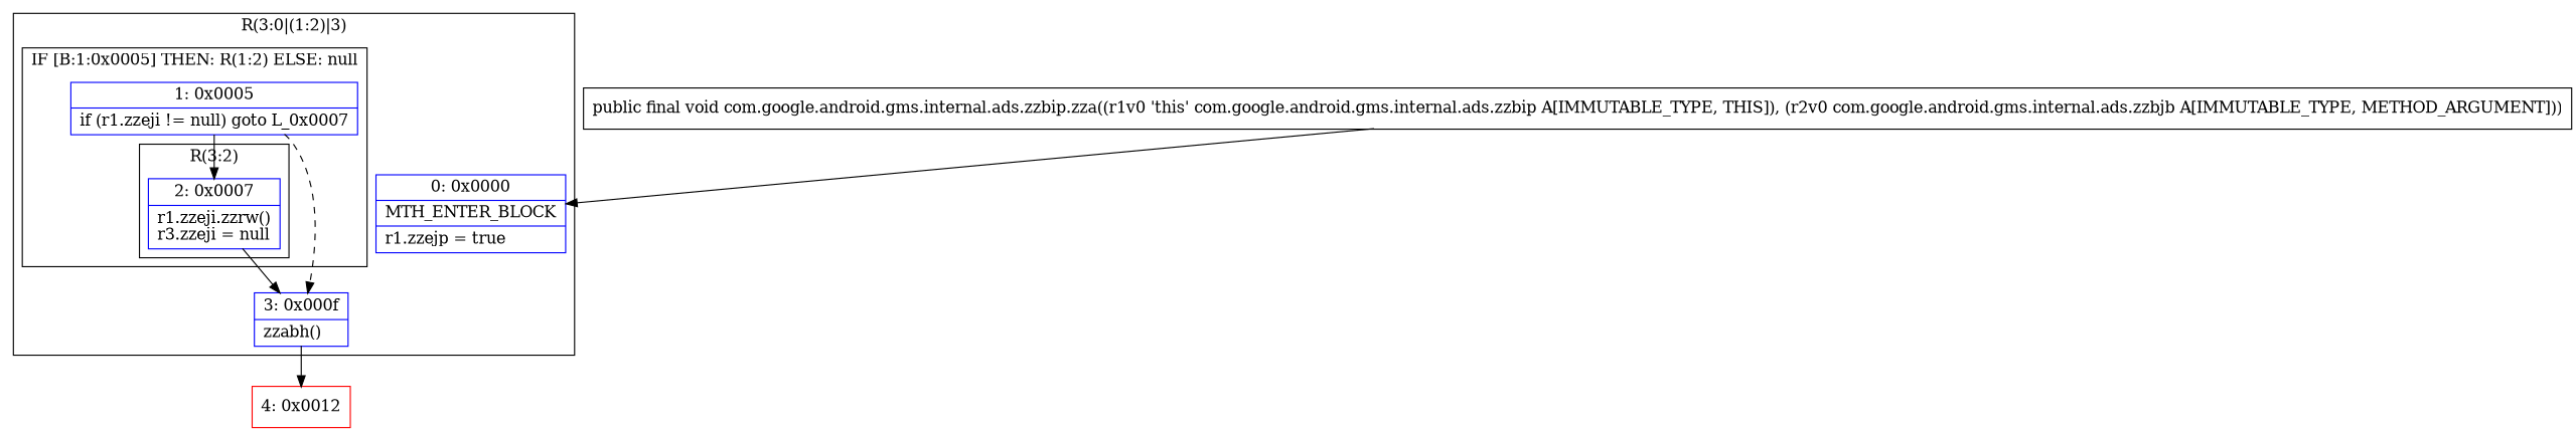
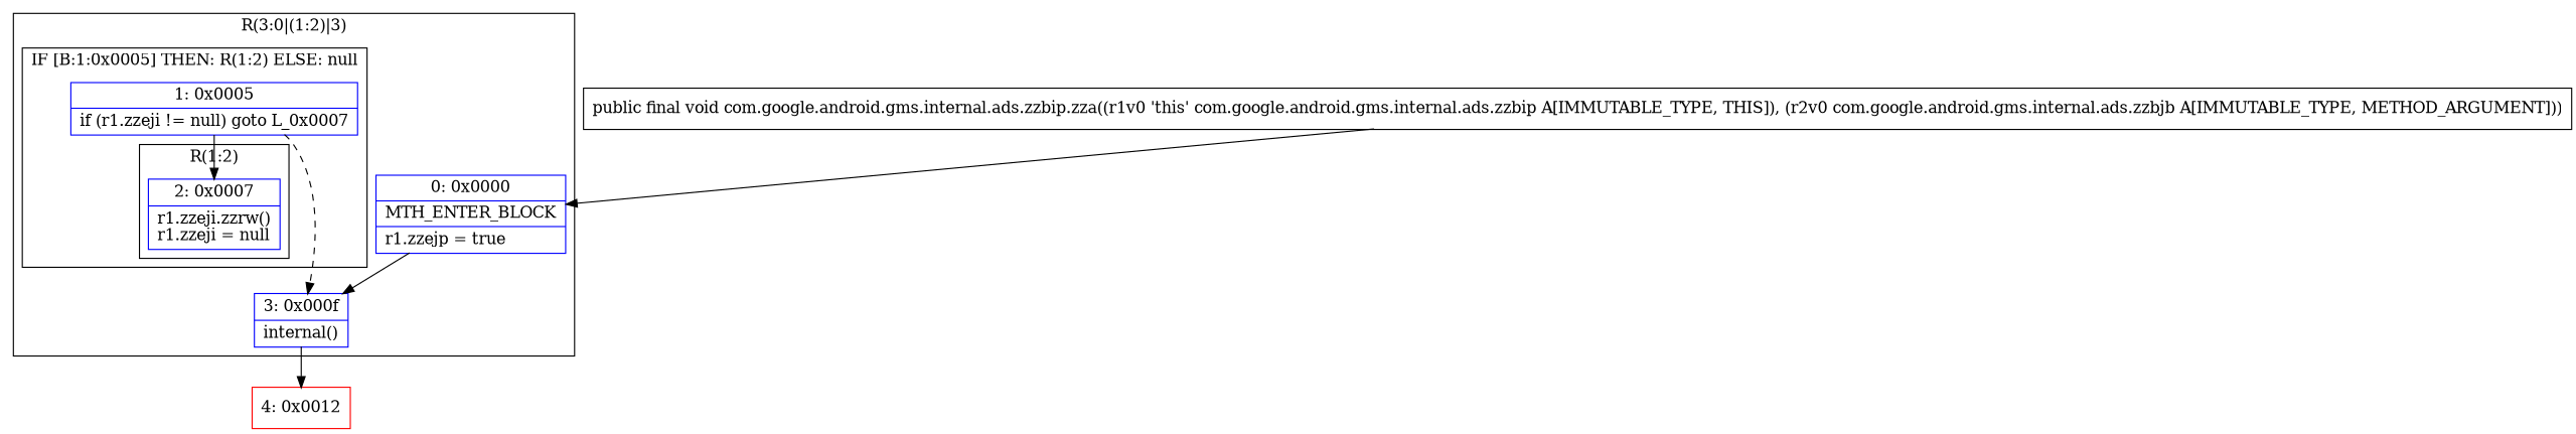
  digraph {
    node [color=blue shape=record]
-   n1 [label="{2\:\ 0x0007|r1.zzeji.zzrw()\lr3.zzeji = null\l}"]
+   n1 [label="{2\:\ 0x0007|r1.zzeji.zzrw()\lr1.zzeji = null\l}"]
    n2 [label="{1\:\ 0x0005|if (r1.zzeji != null) goto L_0x0007\l}"]
    n3 [label="{0\:\ 0x0000|MTH_ENTER_BLOCK\l|r1.zzejp = true\l}"]
-   n4 [label="{3\:\ 0x000f|zzabh()\l}"]
+   n4 [label="{3\:\ 0x000f|internal()\l}"]
    n5 [color=red label="{4\:\ 0x0012}"]
    n6 [label="{public final void com.google.android.gms.internal.ads.zzbip.zza((r1v0 'this' com.google.android.gms.internal.ads.zzbip A[IMMUTABLE_TYPE, THIS]), (r2v0 com.google.android.gms.internal.ads.zzbjb A[IMMUTABLE_TYPE, METHOD_ARGUMENT])) }" color=""]
    subgraph cluster_1 {
      label="R(3:0|(1:2)|3)"
      n3
      n4
      subgraph cluster_2 {
        label="IF [B:1:0x0005] THEN: R(1:2) ELSE: null"
        n2
        subgraph cluster_3 {
-         label="R(3:2)"
+         label="R(1:2)"
          n1
        }
      }
    }
-   n1 -> n4
+   n3 -> n4
    n2 -> n1
    n2 -> n4 [style=dashed]
    n4 -> n5
    n6 -> n3
  }
